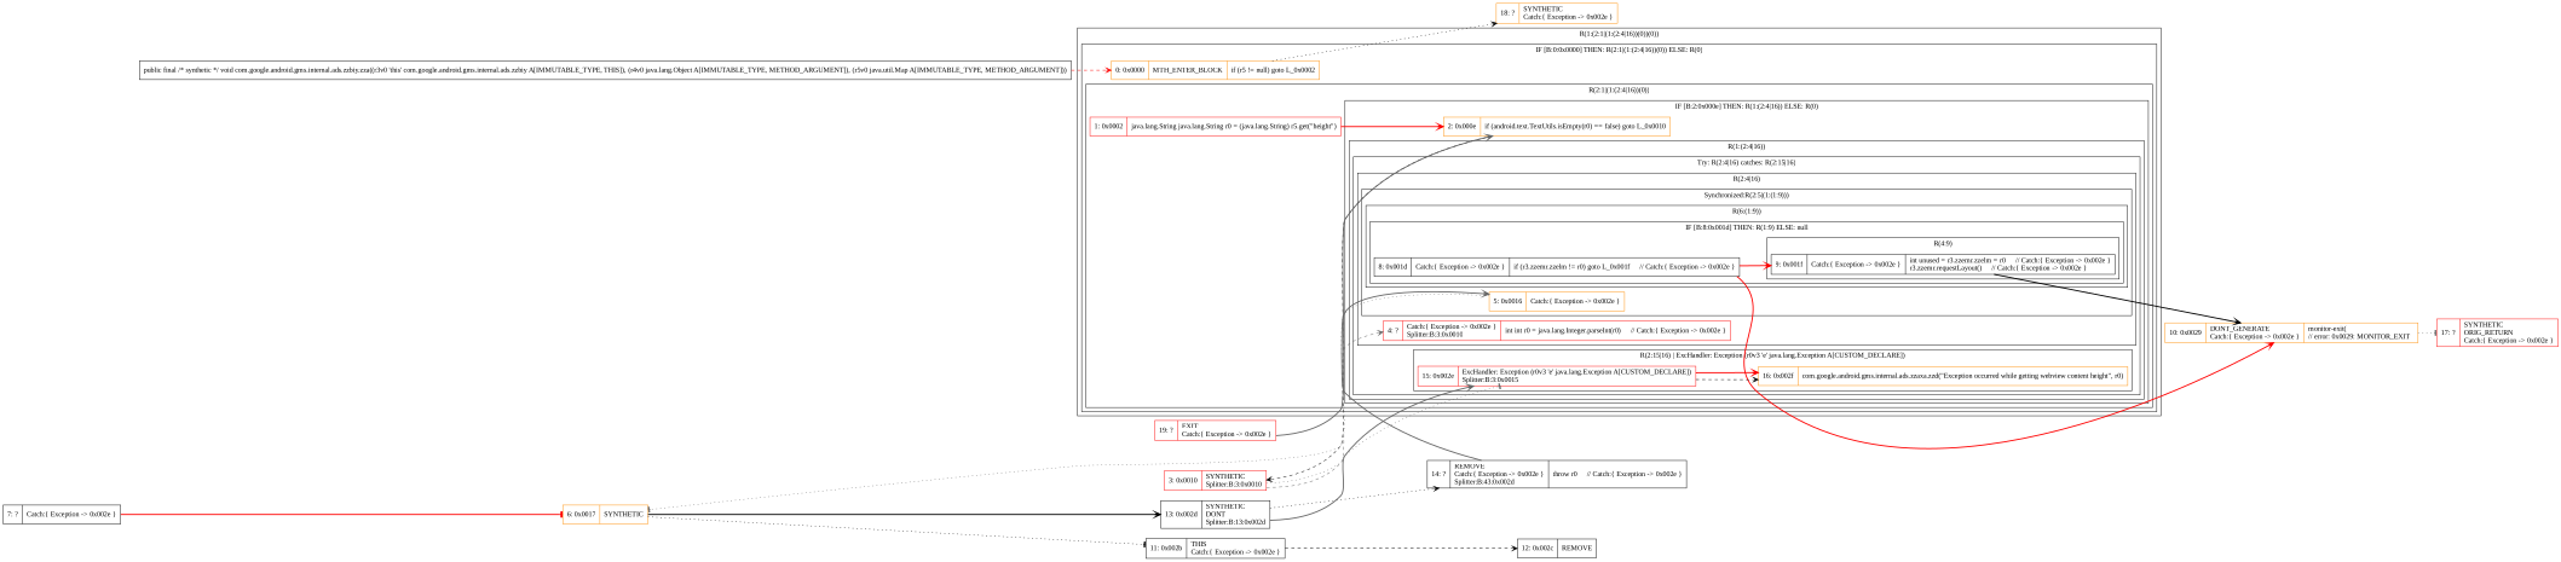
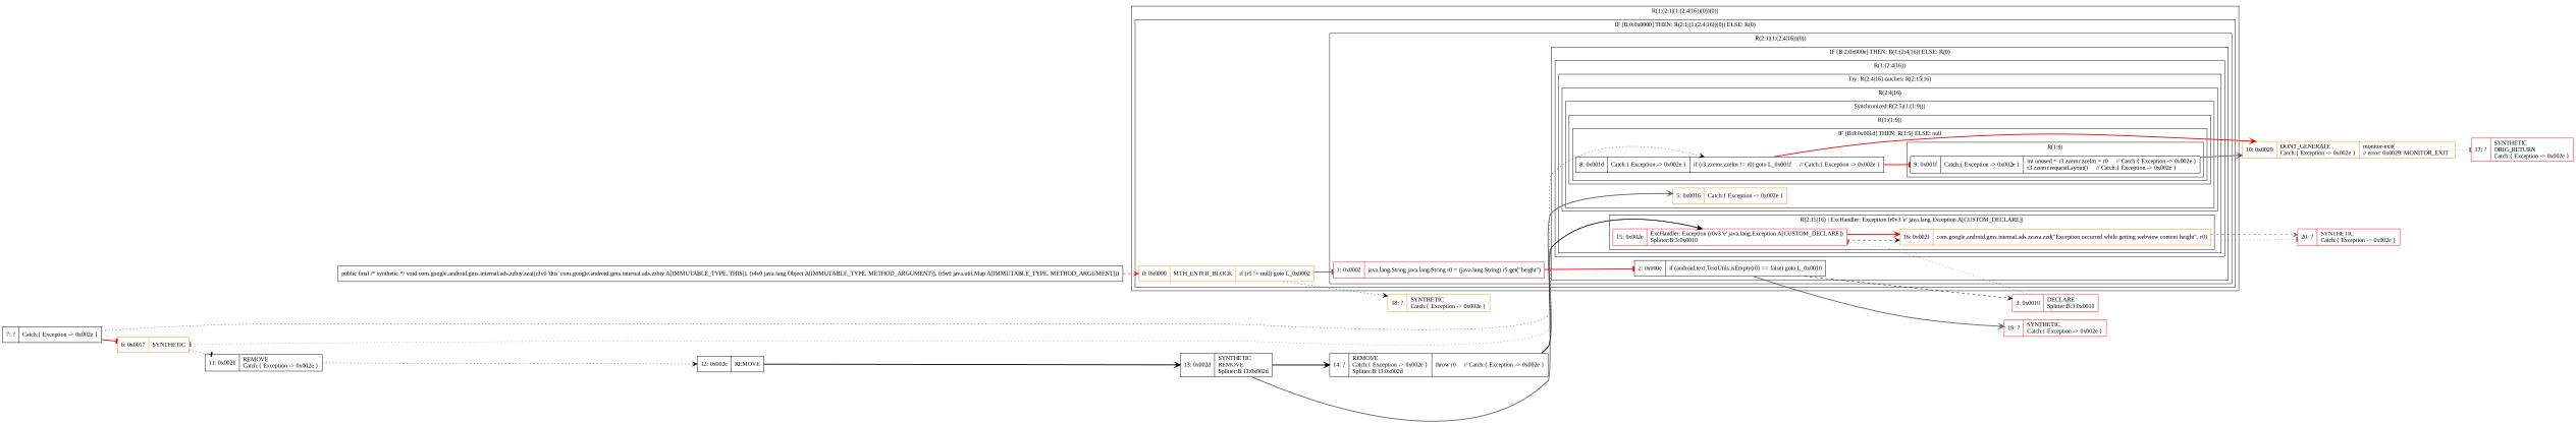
  digraph {
    fontname="Liberation Serif"
    rankdir=LR
    node [color=black fontname="Liberation Serif" shape=record]
    edge [arrowhead=vee color=gray40 fontname="Liberation Serif" style=bold]
    n1 [label="{9\:\ 0x001f|Catch:\{ Exception \-\> 0x002e \}\l|int unused = r3.zzemr.zzelm = r0     \/\/ Catch:\{ Exception \-\> 0x002e \}\lr3.zzemr.requestLayout()     \/\/ Catch:\{ Exception \-\> 0x002e \}\l}"]
    n2 [label="{8\:\ 0x001d|Catch:\{ Exception \-\> 0x002e \}\l|if (r3.zzemr.zzelm != r0) goto L_0x001f     \/\/ Catch:\{ Exception \-\> 0x002e \}\l}"]
    n3 [color=darkorange label="{5\:\ 0x0016|Catch:\{ Exception \-\> 0x002e \}\l}"]
-   n4 [color=red label="{4\:\ ?|Catch:\{ Exception \-\> 0x002e \}\lSplitter:B:3:0x0010\l|int int r0 = java.lang.Integer.parseInt(r0)     \/\/ Catch:\{ Exception \-\> 0x002e \}\l}"]
-   n5 [color=red label="{15\:\ 0x002e|ExcHandler: Exception (r0v3 'e' java.lang.Exception A[CUSTOM_DECLARE])\lSplitter:B:3:0x0015\l}"]
+   n5 [color=red label="{15\:\ 0x002e|ExcHandler: Exception (r0v3 'e' java.lang.Exception A[CUSTOM_DECLARE])\lSplitter:B:3:0x0010\l}"]
    n6 [color=darkorange label="{16\:\ 0x002f|com.google.android.gms.internal.ads.zzaxa.zzd(\"Exception occurred while getting webview content height\", r0)\l}"]
-   n7 [color=darkorange label="{2\:\ 0x000e|if (android.text.TextUtils.isEmpty(r0) == false) goto L_0x0010\l}"]
+   n7 [label="{2\:\ 0x000e|if (android.text.TextUtils.isEmpty(r0) == false) goto L_0x0010\l}"]
    n8 [color=red label="{1\:\ 0x0002|java.lang.String java.lang.String r0 = (java.lang.String) r5.get(\"height\")\l}"]
    n9 [color=darkorange label="{0\:\ 0x0000|MTH_ENTER_BLOCK\l|if (r5 != null) goto L_0x0002\l}"]
    n10 [color=darkorange label="{10\:\ 0x0029|DONT_GENERATE\lCatch:\{ Exception \-\> 0x002e \}\l|monitor\-exit(\l\/\/ error: 0x0029: MONITOR_EXIT  \l}"]
    n11 [color=darkorange label="{6\:\ 0x0017|SYNTHETIC\l}"]
-   n13 [color=red label="{3\:\ 0x0010|SYNTHETIC\lSplitter:B:3:0x0010\l}"]
-   n14 [color=red label="{19\:\ ?|EXIT\lCatch:\{ Exception \-\> 0x002e \}\l}"]
+   n12 [color=red label="{20\:\ ?|SYNTHETIC\lCatch:\{ Exception \-\> 0x002e \}\l}"]
+   n13 [color=red label="{3\:\ 0x0010|DECLARE\lSplitter:B:3:0x0010\l}"]
+   n14 [color=red label="{19\:\ ?|SYNTHETIC\lCatch:\{ Exception \-\> 0x002e \}\l}"]
    n15 [color=darkorange label="{18\:\ ?|SYNTHETIC\lCatch:\{ Exception \-\> 0x002e \}\l}"]
-   n16 [label="{11\:\ 0x002b|THIS\lCatch:\{ Exception \-\> 0x002e \}\l}"]
+   n16 [label="{11\:\ 0x002b|REMOVE\lCatch:\{ Exception \-\> 0x002e \}\l}"]
    n17 [color=red label="{17\:\ ?|SYNTHETIC\lORIG_RETURN\lCatch:\{ Exception \-\> 0x002e \}\l}"]
    n18 [label="{7\:\ ?|Catch:\{ Exception \-\> 0x002e \}\l}"]
    n19 [label="{12\:\ 0x002c|REMOVE\l}"]
-   n20 [label="{13\:\ 0x002d|SYNTHETIC\lDONT\lSplitter:B:13:0x002d\l}"]
-   n21 [label="{14\:\ ?|REMOVE\lCatch:\{ Exception \-\> 0x002e \}\lSplitter:B:43:0x002d\l|throw r0     \/\/ Catch:\{ Exception \-\> 0x002e \}\l}"]
+   n20 [label="{13\:\ 0x002d|SYNTHETIC\lREMOVE\lSplitter:B:13:0x002d\l}"]
+   n21 [label="{14\:\ ?|REMOVE\lCatch:\{ Exception \-\> 0x002e \}\lSplitter:B:13:0x002d\l|throw r0     \/\/ Catch:\{ Exception \-\> 0x002e \}\l}"]
    n22 [label="{public final \/* synthetic *\/ void com.google.android.gms.internal.ads.zzbiy.zza((r3v0 'this' com.google.android.gms.internal.ads.zzbiy A[IMMUTABLE_TYPE, THIS]), (r4v0 java.lang.Object A[IMMUTABLE_TYPE, METHOD_ARGUMENT]), (r5v0 java.util.Map A[IMMUTABLE_TYPE, METHOD_ARGUMENT])) }"]
    subgraph cluster_1 {
      label="R(1:(2:1|(1:(2:4|16))(0))(0))"
      subgraph cluster_2 {
        label="IF [B:0:0x0000] THEN: R(2:1|(1:(2:4|16))(0)) ELSE: R(0)"
        n9
        subgraph cluster_3 {
          label="R(2:1|(1:(2:4|16))(0))"
          n8
          subgraph cluster_4 {
            label="IF [B:2:0x000e] THEN: R(1:(2:4|16)) ELSE: R(0)"
            n7
            subgraph cluster_5 {
              label="R(1:(2:4|16))"
              subgraph cluster_6 {
                label="Try: R(2:4|16) catches: R(2:15|16)"
                subgraph cluster_7 {
                  label="R(2:4|16)"
-                 n4
                  subgraph cluster_8 {
                    label="Synchronized:R(2:5|(1:(1:9)))"
                    n3
                    subgraph cluster_9 {
-                     label="R(6:(1:9))"
+                     label="R(1:(1:9))"
                      subgraph cluster_10 {
                        label="IF [B:8:0x001d] THEN: R(1:9) ELSE: null"
                        n2
                        subgraph cluster_11 {
-                         label="R(4:9)"
+                         label="R(1:9)"
                          n1
                        }
                      }
                    }
                  }
                }
                subgraph cluster_12 {
                  label="R(2:15|16) | ExcHandler: Exception (r0v3 'e' java.lang.Exception A[CUSTOM_DECLARE])\l"
                  n5
                  n6
                }
              }
            }
            subgraph cluster_13 {
              label="R(0)"
            }
          }
        }
        subgraph cluster_14 {
          label="R(0)"
        }
      }
    }
    subgraph cluster_15 {
      label="R(2:15|16) | ExcHandler: Exception (r0v3 'e' java.lang.Exception A[CUSTOM_DECLARE])\l"
    }
-   n1 -> n10 [color=black]
-   n2 -> n1 [color=red]
+   n1 -> n10
+   n2 -> n1 [arrowhead=tee color=red]
    n2 -> n10 [color=red]
    n3 -> n11 [arrowhead=tee style=dotted]
    n5 -> n6 [color=black style=dashed]
    n5 -> n6 [color=red]
+   n6 -> n12 [arrowhead=tee style=dotted]
+   n6 -> n12 [style=dashed]
    n7 -> n13 [color=black style=dashed]
-   n14 -> n7
-   n8 -> n7 [color=red]
+   n7 -> n14
+   n8 -> n7 [arrowhead=tee color=red]
+   n9 -> n8 [arrowhead=tee]
    n9 -> n15 [color=black style=dotted]
    n10 -> n17 [arrowhead=tee style=dotted]
    n11 -> n16 [arrowhead=tee color=black style=dotted]
-   n13 -> n4 [style=dashed]
    n13 -> n5 [arrowhead=tee style=dotted]
-   n16 -> n19 [color=black style=dashed]
+   n16 -> n19 [color=black style=dotted]
+   n18 -> n2 [color=black style=dotted]
    n18 -> n11 [arrowhead=tee color=red]
-   n11 -> n20 [color=black]
+   n19 -> n20 [color=black]
    n20 -> n5
-   n20 -> n21 [color=black style=dotted]
+   n20 -> n21 [color=black]
    n21 -> n3
+   n21 -> n5 [arrowhead="" color="" style=""]
    n22 -> n9 [color=red style=dashed]
  }
